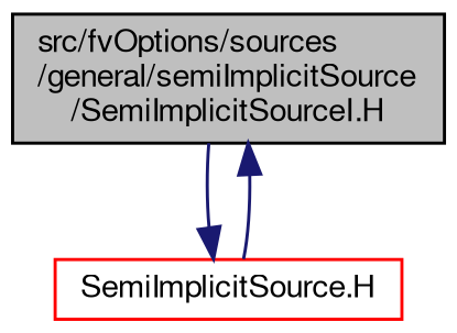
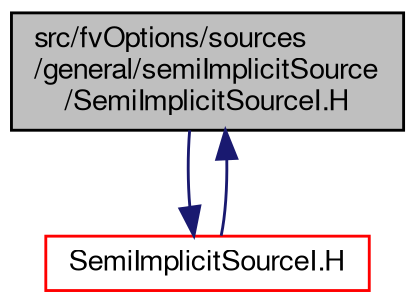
  digraph {
    node [fontname=FreeSans fontsize=10 shape=record]
    edge [color=midnightblue fontname=FreeSans fontsize=10 labelfontname=FreeSans labelfontsize=10 style=solid]
    n1 [color=black fillcolor=grey75 fontcolor=black height=0.2 label="src/fvOptions/sources\l/general/semiImplicitSource\l/SemiImplicitSourceI.H" style=filled width=0.4]
-   n2 [color=red height=0.2 label="SemiImplicitSource.H" width=0.4]
+   n2 [color=red height=0.2 label="SemiImplicitSourceI.H" width=0.4]
    n1 -> n2
    n2 -> n1
  }
